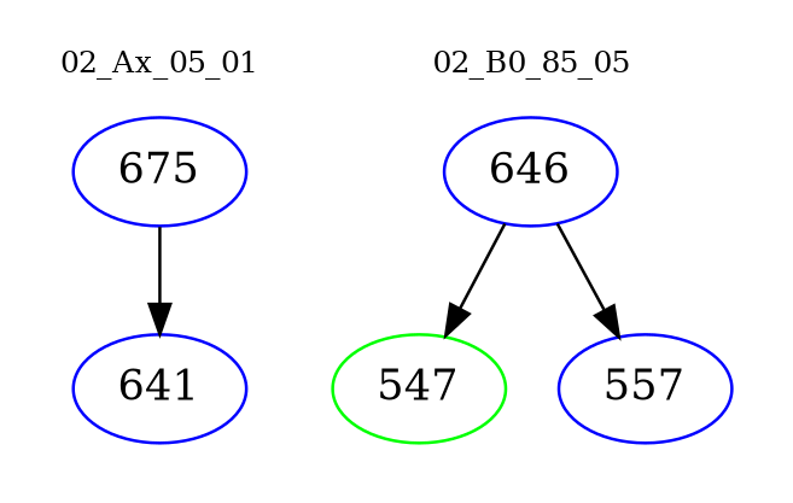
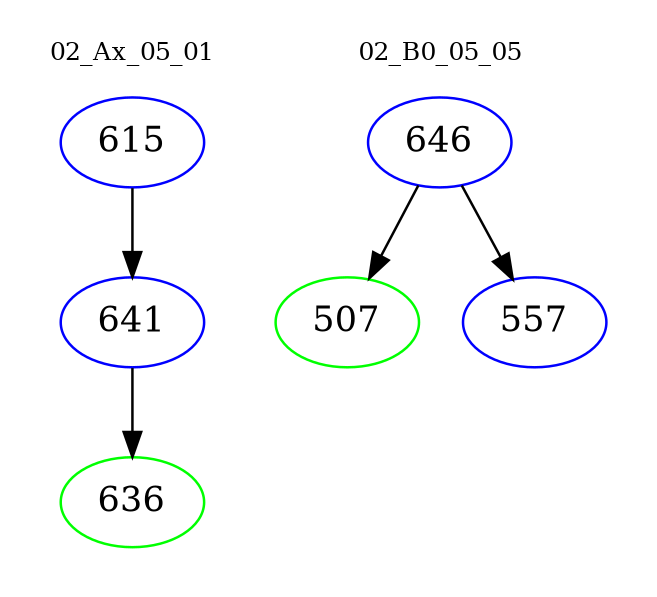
  digraph {
    node [color=blue]
    edge [color=black]
    n1 [label=641]
-   n3 [label=675]
+   n2 [color=green label=636]
+   n3 [label=615]
    n4 [label=646]
-   n5 [color=green label=547]
+   n5 [color=green label=507]
    n6 [label=557]
    subgraph cluster_1 {
      color=white
      fontsize=10
      label="02_Ax_05_01"
      n1
+     n2
      n3
    }
    subgraph cluster_2 {
      color=white
      fontsize=10
-     label="02_B0_85_05"
+     label="02_B0_05_05"
      n4
      n5
      n6
    }
+   n1 -> n2
    n3 -> n1
    n4 -> n5
    n4 -> n6
  }
